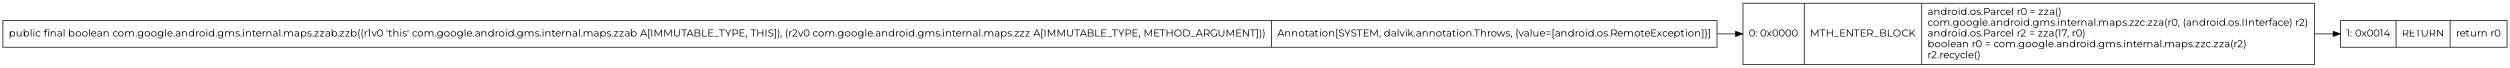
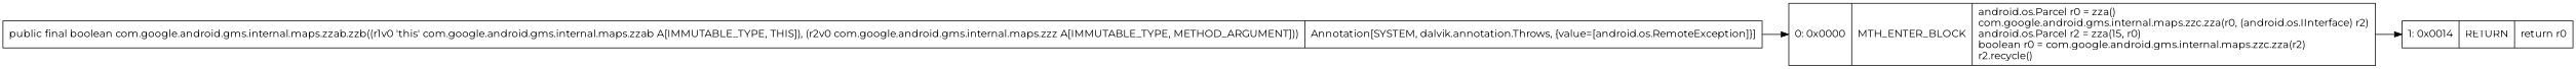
  digraph {
    rankdir=LR
    fontname=Montserrat
    node [shape=record fontname=Montserrat]
    edge [fontname=Montserrat]
-   n1 [label="{0\:\ 0x0000|MTH_ENTER_BLOCK\l|android.os.Parcel r0 = zza()\lcom.google.android.gms.internal.maps.zzc.zza(r0, (android.os.IInterface) r2)\landroid.os.Parcel r2 = zza(17, r0)\lboolean r0 = com.google.android.gms.internal.maps.zzc.zza(r2)\lr2.recycle()\l}"]
+   n1 [label="{0\:\ 0x0000|MTH_ENTER_BLOCK\l|android.os.Parcel r0 = zza()\lcom.google.android.gms.internal.maps.zzc.zza(r0, (android.os.IInterface) r2)\landroid.os.Parcel r2 = zza(15, r0)\lboolean r0 = com.google.android.gms.internal.maps.zzc.zza(r2)\lr2.recycle()\l}"]
    n2 [label="{1\:\ 0x0014|RETURN\l|return r0\l}"]
    n3 [label="{public final boolean com.google.android.gms.internal.maps.zzab.zzb((r1v0 'this' com.google.android.gms.internal.maps.zzab A[IMMUTABLE_TYPE, THIS]), (r2v0 com.google.android.gms.internal.maps.zzz A[IMMUTABLE_TYPE, METHOD_ARGUMENT]))  | Annotation[SYSTEM, dalvik.annotation.Throws, \{value=[android.os.RemoteException]\}]\l}"]
    n1 -> n2
    n3 -> n1
  }
